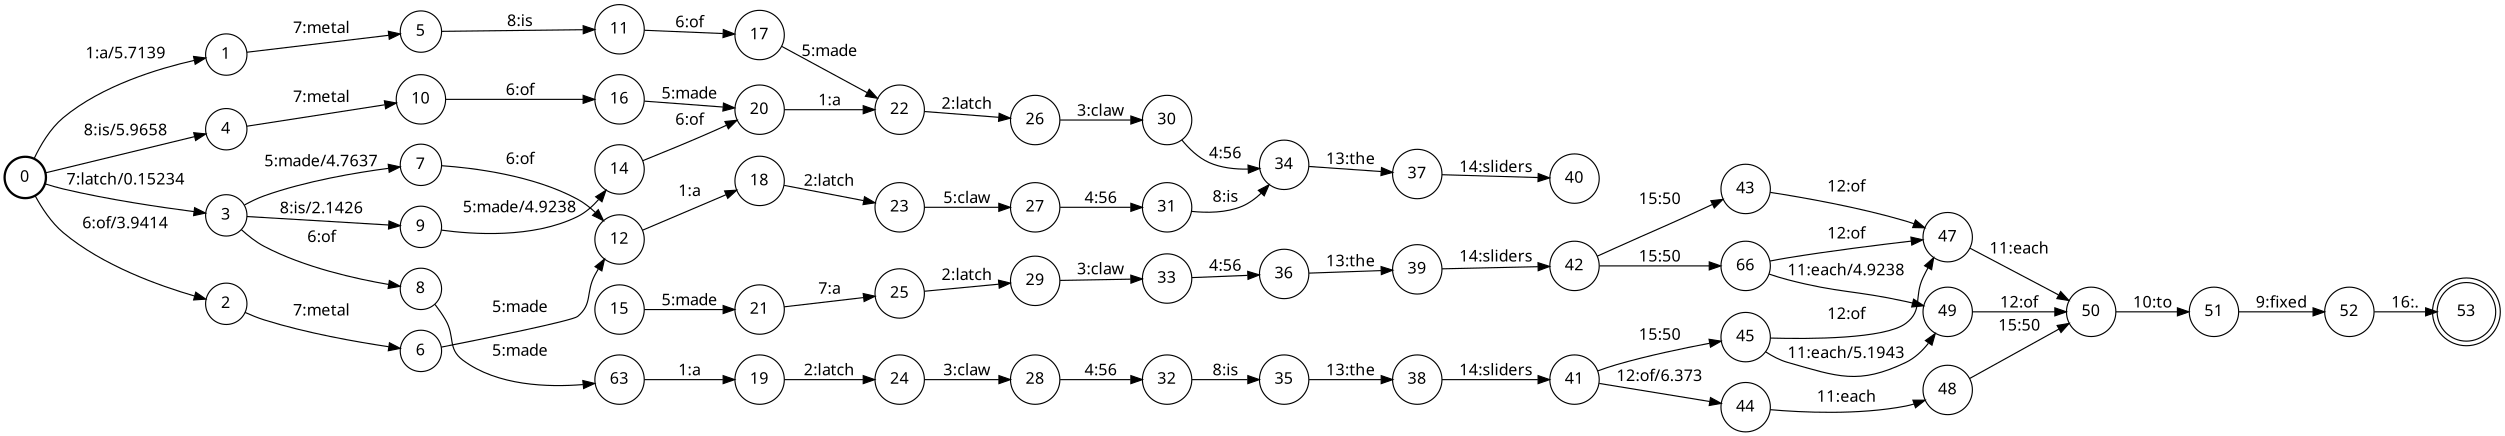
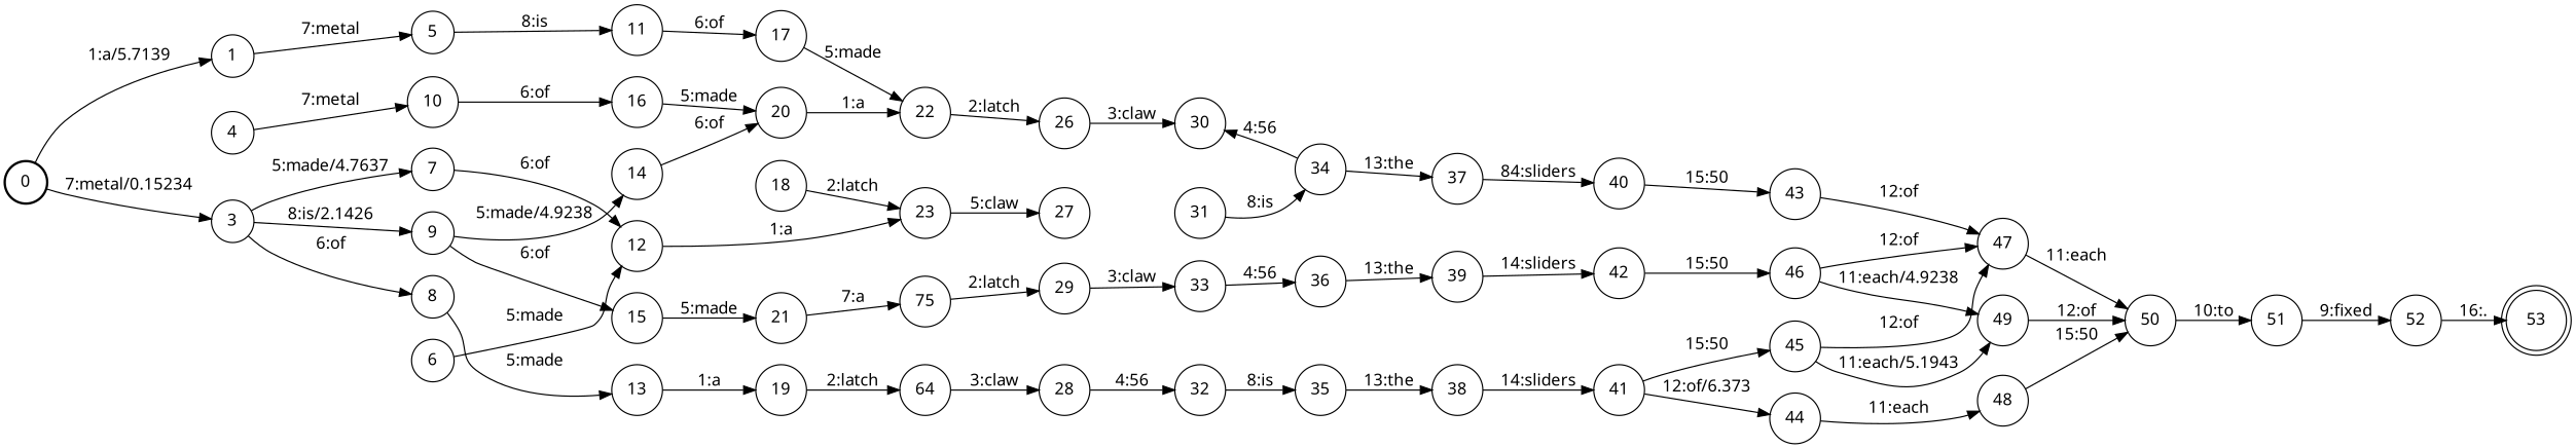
  digraph {
    fontname="Noto Sans"
    nodesep=0.25
    rankdir=LR
    ranksep=0.4
    node [fontname="Noto Sans" fontsize=14 shape=circle style=solid]
    edge [fontname="Noto Sans" fontsize=14]
    n1 [label=0 style=bold]
    n2 [label=1]
-   n3 [label=2]
    n4 [label=3]
    n5 [label=4]
    n6 [label=5]
    n7 [label=6]
    n8 [label=7]
    n9 [label=8]
    n10 [label=9]
    n11 [label=10]
    n12 [label=11]
    n13 [label=12]
-   n14 [label=63]
+   n14 [label=13]
    n15 [label=14]
    n16 [label=15]
    n17 [label=16]
    n18 [label=17]
    n19 [label=18]
    n20 [label=19]
    n21 [label=20]
    n22 [label=21]
    n23 [label=22]
    n24 [label=23]
-   n25 [label=24]
-   n26 [label=25]
+   n25 [label=64]
+   n26 [label=75]
    n27 [label=26]
    n28 [label=27]
    n29 [label=28]
    n30 [label=29]
    n31 [label=30]
    n32 [label=31]
    n33 [label=32]
    n34 [label=33]
    n35 [label=34]
    n36 [label=35]
    n37 [label=36]
    n38 [label=37]
    n39 [label=38]
    n40 [label=39]
    n41 [label=40]
    n42 [label=41]
    n43 [label=42]
    n44 [label=43]
    n45 [label=44]
    n46 [label=45]
-   n47 [label=66]
+   n47 [label=46]
    n48 [label=47]
    n49 [label=48]
    n50 [label=49]
    n51 [label=50]
    n52 [label=51]
    n53 [label=52]
    n54 [label=53 shape=doublecircle]
    n1 -> n2 [label="1:a/5.7139"]
-   n1 -> n3 [label="6:of/3.9414"]
-   n1 -> n4 [label="7:latch/0.15234"]
-   n1 -> n5 [label="8:is/5.9658"]
+   n1 -> n4 [label="7:metal/0.15234"]
    n2 -> n6 [label="7:metal"]
-   n3 -> n7 [label="7:metal"]
    n4 -> n8 [label="5:made/4.7637"]
    n4 -> n9 [label="6:of"]
    n4 -> n10 [label="8:is/2.1426"]
    n5 -> n11 [label="7:metal"]
    n6 -> n12 [label="8:is"]
    n7 -> n13 [label="5:made"]
    n8 -> n13 [label="6:of"]
    n9 -> n14 [label="5:made"]
    n10 -> n15 [label="5:made/4.9238"]
+   n10 -> n16 [label="6:of"]
    n11 -> n17 [label="6:of"]
    n12 -> n18 [label="6:of"]
-   n13 -> n19 [label="1:a"]
+   n13 -> n24 [label="1:a"]
    n14 -> n20 [label="1:a"]
    n15 -> n21 [label="6:of"]
    n16 -> n22 [label="5:made"]
    n17 -> n21 [label="5:made"]
    n18 -> n23 [label="5:made"]
    n19 -> n24 [label="2:latch"]
    n20 -> n25 [label="2:latch"]
    n21 -> n23 [label="1:a"]
    n22 -> n26 [label="7:a"]
    n23 -> n27 [label="2:latch"]
    n24 -> n28 [label="5:claw"]
    n25 -> n29 [label="3:claw"]
    n26 -> n30 [label="2:latch"]
    n27 -> n31 [label="3:claw"]
-   n28 -> n32 [label="4:56"]
    n29 -> n33 [label="4:56"]
    n30 -> n34 [label="3:claw"]
-   n31 -> n35 [label="4:56"]
+   n35 -> n31 [label="4:56"]
    n32 -> n35 [label="8:is"]
    n33 -> n36 [label="8:is"]
    n34 -> n37 [label="4:56"]
    n35 -> n38 [label="13:the"]
    n36 -> n39 [label="13:the"]
    n37 -> n40 [label="13:the"]
-   n38 -> n41 [label="14:sliders"]
+   n38 -> n41 [label="84:sliders"]
    n39 -> n42 [label="14:sliders"]
    n40 -> n43 [label="14:sliders"]
-   n43 -> n44 [label="15:50"]
+   n41 -> n44 [label="15:50"]
    n42 -> n45 [label="12:of/6.373"]
    n42 -> n46 [label="15:50"]
    n43 -> n47 [label="15:50"]
    n44 -> n48 [label="12:of"]
    n45 -> n49 [label="11:each"]
    n46 -> n48 [label="12:of"]
    n46 -> n50 [label="11:each/5.1943"]
    n47 -> n48 [label="12:of"]
    n47 -> n50 [label="11:each/4.9238"]
    n48 -> n51 [label="11:each"]
    n49 -> n51 [label="15:50"]
    n50 -> n51 [label="12:of"]
    n51 -> n52 [label="10:to"]
    n52 -> n53 [label="9:fixed"]
    n53 -> n54 [label="16:."]
  }
